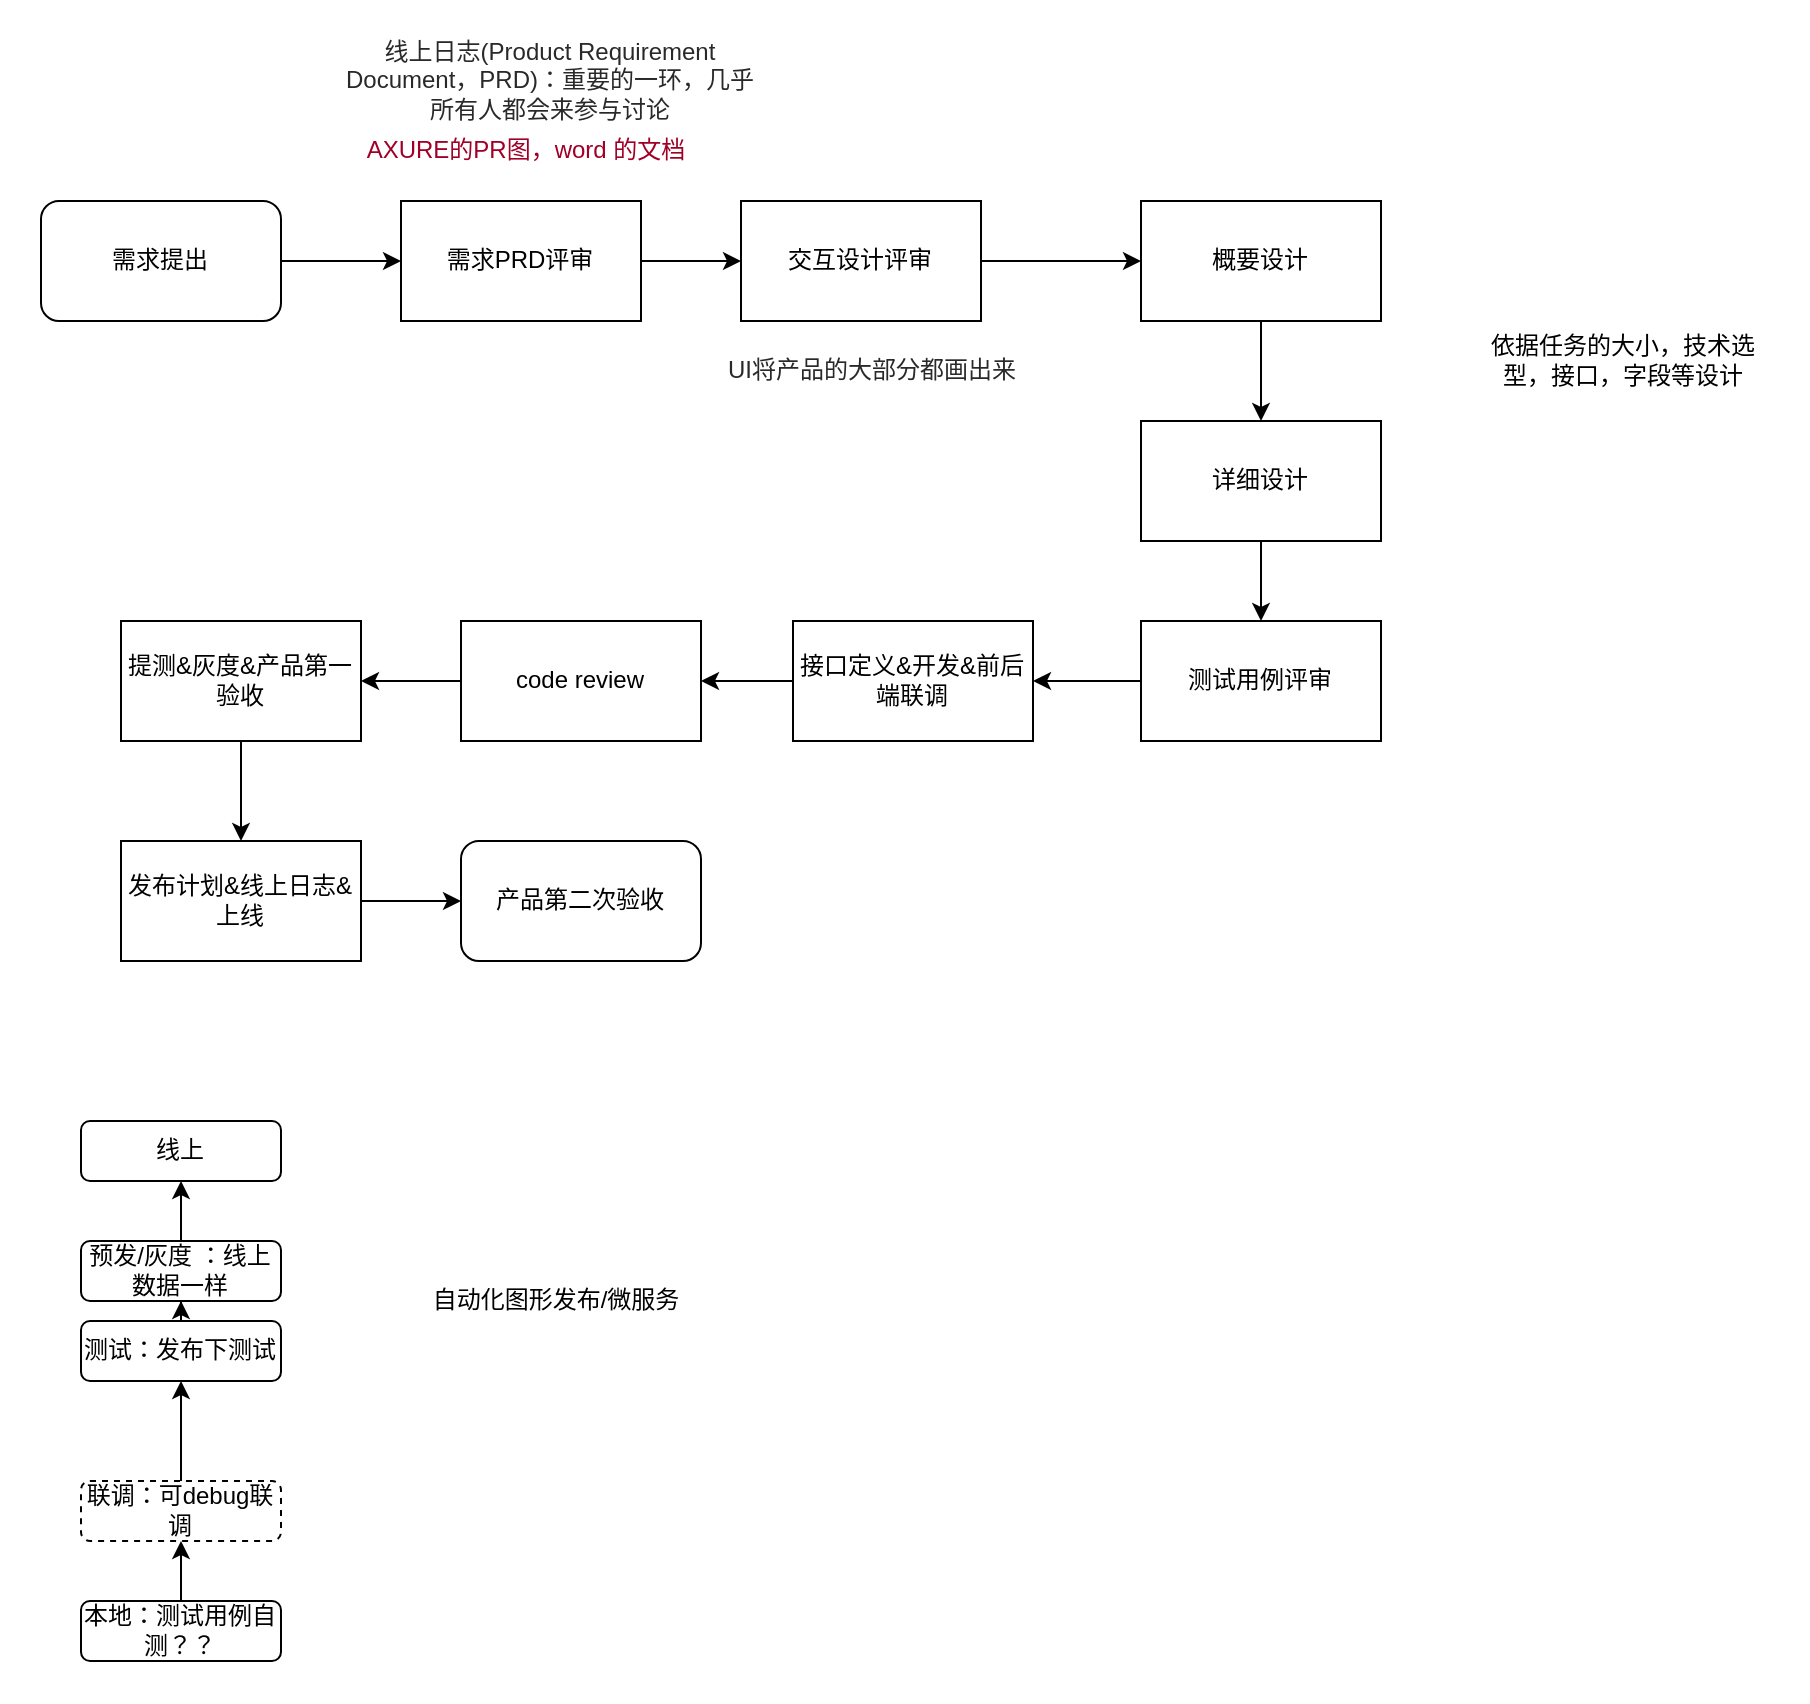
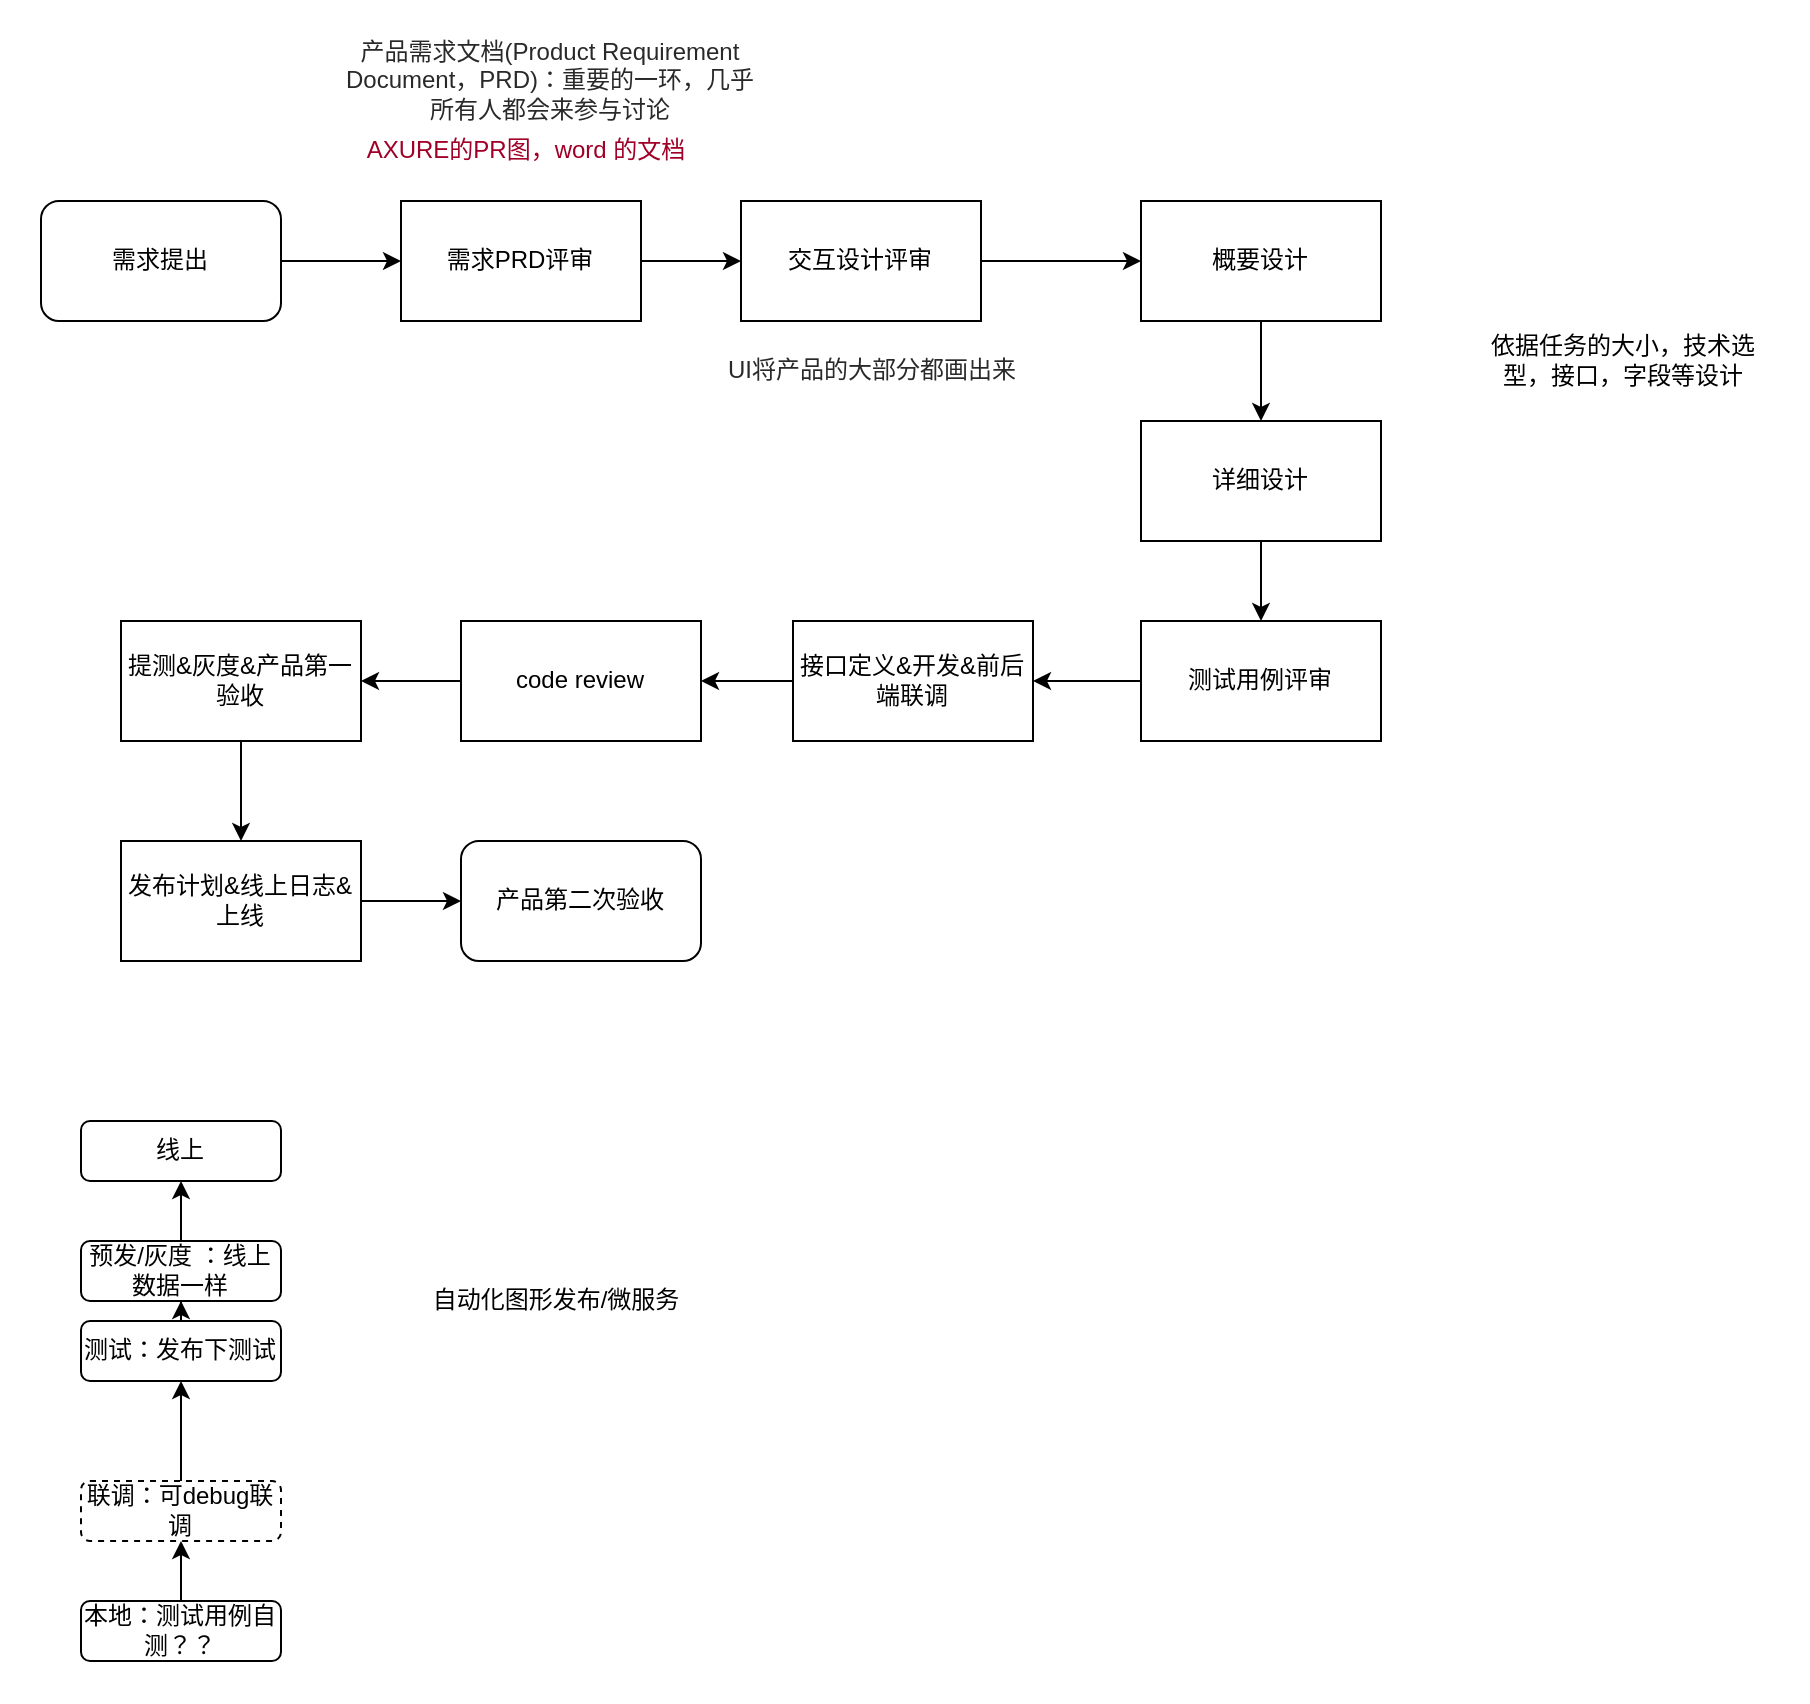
  <mxCell id="0" />
  <mxCell id="1" parent="0" />
  <mxCell id="2" style="edgeStyle=orthogonalEdgeStyle;rounded=0;orthogonalLoop=1;jettySize=auto;html=1;entryX=0;entryY=0.5;entryDx=0;entryDy=0;" parent="1" source="3" target="7" edge="1"><mxGeometry relative="1" as="geometry" /></mxCell>
  <mxCell id="3" value="需求PRD评审" style="rounded=0;whiteSpace=wrap;html=1;" parent="1" vertex="1"><mxGeometry x="200" y="100" width="120" height="60" as="geometry" /></mxCell>
  <mxCell id="4" style="edgeStyle=orthogonalEdgeStyle;rounded=0;orthogonalLoop=1;jettySize=auto;html=1;entryX=0;entryY=0.5;entryDx=0;entryDy=0;" parent="1" source="5" target="3" edge="1"><mxGeometry relative="1" as="geometry" /></mxCell>
  <mxCell id="5" value="需求提出" style="rounded=1;whiteSpace=wrap;html=1;" parent="1" vertex="1"><mxGeometry x="20" y="100" width="120" height="60" as="geometry" /></mxCell>
  <mxCell id="6" style="edgeStyle=orthogonalEdgeStyle;rounded=0;orthogonalLoop=1;jettySize=auto;html=1;entryX=0;entryY=0.5;entryDx=0;entryDy=0;" parent="1" source="7" target="10" edge="1"><mxGeometry relative="1" as="geometry" /></mxCell>
  <mxCell id="7" value="交互设计评审" style="rounded=0;whiteSpace=wrap;html=1;" parent="1" vertex="1"><mxGeometry x="370" y="100" width="120" height="60" as="geometry" /></mxCell>
- <mxCell id="8" value="&lt;span style=&quot;color: rgba(0 , 0 , 0 , 0.84) ; font-family: &amp;#34;pingfang sc&amp;#34; , &amp;#34;hiragino sans gb&amp;#34; , &amp;#34;microsoft yahei&amp;#34; , &amp;#34;stheiti&amp;#34; , &amp;#34;wenquanyi micro hei&amp;#34; , &amp;#34;helvetica&amp;#34; , &amp;#34;arial&amp;#34; , sans-serif ; background-color: rgb(255 , 255 , 255)&quot;&gt;&lt;font style=&quot;font-size: 12px&quot;&gt;线上日志(Product Requirement Document，PRD)：重要的一环，几乎所有人都会来参与讨论&lt;/font&gt;&lt;/span&gt;" style="text;html=1;strokeColor=none;fillColor=none;align=center;verticalAlign=middle;whiteSpace=wrap;rounded=0;" parent="1" vertex="1"><mxGeometry x="170" y="20" width="210" height="40" as="geometry" /></mxCell>
+ <mxCell id="8" value="&lt;span style=&quot;color: rgba(0 , 0 , 0 , 0.84) ; font-family: &amp;#34;pingfang sc&amp;#34; , &amp;#34;hiragino sans gb&amp;#34; , &amp;#34;microsoft yahei&amp;#34; , &amp;#34;stheiti&amp;#34; , &amp;#34;wenquanyi micro hei&amp;#34; , &amp;#34;helvetica&amp;#34; , &amp;#34;arial&amp;#34; , sans-serif ; background-color: rgb(255 , 255 , 255)&quot;&gt;&lt;font style=&quot;font-size: 12px&quot;&gt;产品需求文档(Product Requirement Document，PRD)：重要的一环，几乎所有人都会来参与讨论&lt;/font&gt;&lt;/span&gt;" style="text;html=1;strokeColor=none;fillColor=none;align=center;verticalAlign=middle;whiteSpace=wrap;rounded=0;" parent="1" vertex="1"><mxGeometry x="170" y="20" width="210" height="40" as="geometry" /></mxCell>
  <mxCell id="9" style="edgeStyle=orthogonalEdgeStyle;rounded=0;orthogonalLoop=1;jettySize=auto;html=1;entryX=0.5;entryY=0;entryDx=0;entryDy=0;" parent="1" source="10" target="16" edge="1"><mxGeometry relative="1" as="geometry" /></mxCell>
  <mxCell id="10" value="概要设计" style="rounded=0;whiteSpace=wrap;html=1;" parent="1" vertex="1"><mxGeometry x="570" y="100" width="120" height="60" as="geometry" /></mxCell>
  <mxCell id="11" value="&lt;span style=&quot;color: rgba(0 , 0 , 0 , 0.84) ; font-family: &amp;#34;pingfang sc&amp;#34; , &amp;#34;hiragino sans gb&amp;#34; , &amp;#34;microsoft yahei&amp;#34; , &amp;#34;stheiti&amp;#34; , &amp;#34;wenquanyi micro hei&amp;#34; , &amp;#34;helvetica&amp;#34; , &amp;#34;arial&amp;#34; , sans-serif ; background-color: rgb(255 , 255 , 255)&quot;&gt;&lt;font style=&quot;font-size: 12px&quot;&gt;UI将产品的大部分都画出来&lt;/font&gt;&lt;/span&gt;" style="text;html=1;strokeColor=none;fillColor=none;align=center;verticalAlign=middle;whiteSpace=wrap;rounded=0;" parent="1" vertex="1"><mxGeometry x="356" y="170" width="160" height="30" as="geometry" /></mxCell>
  <mxCell id="12" value="&lt;font color=&quot;#a00027&quot; face=&quot;pingfang sc, hiragino sans gb, microsoft yahei, stheiti, wenquanyi micro hei, helvetica, arial, sans-serif&quot;&gt;&lt;span style=&quot;background-color: rgb(255 , 255 , 255)&quot;&gt;AXURE的PR图，word 的文档&lt;/span&gt;&lt;/font&gt;" style="text;html=1;strokeColor=none;fillColor=none;align=center;verticalAlign=middle;whiteSpace=wrap;rounded=0;" parent="1" vertex="1"><mxGeometry x="170" y="60" width="186" height="30" as="geometry" /></mxCell>
  <mxCell id="13" style="edgeStyle=orthogonalEdgeStyle;rounded=0;orthogonalLoop=1;jettySize=auto;html=1;entryX=1;entryY=0.5;entryDx=0;entryDy=0;" parent="1" source="14" target="19" edge="1"><mxGeometry relative="1" as="geometry" /></mxCell>
  <mxCell id="14" value="测试用例评审" style="rounded=0;whiteSpace=wrap;html=1;" parent="1" vertex="1"><mxGeometry x="570" y="310" width="120" height="60" as="geometry" /></mxCell>
  <mxCell id="15" style="edgeStyle=orthogonalEdgeStyle;rounded=0;orthogonalLoop=1;jettySize=auto;html=1;" parent="1" source="16" target="14" edge="1"><mxGeometry relative="1" as="geometry" /></mxCell>
  <mxCell id="16" value="详细设计" style="rounded=0;whiteSpace=wrap;html=1;" parent="1" vertex="1"><mxGeometry x="570" y="210" width="120" height="60" as="geometry" /></mxCell>
  <mxCell id="17" value="依据任务的大小，技术选型，接口，字段等设计" style="text;html=1;strokeColor=none;fillColor=none;align=center;verticalAlign=middle;whiteSpace=wrap;rounded=0;" parent="1" vertex="1"><mxGeometry x="740" y="140" width="143" height="80" as="geometry" /></mxCell>
  <mxCell id="18" style="edgeStyle=orthogonalEdgeStyle;rounded=0;orthogonalLoop=1;jettySize=auto;html=1;entryX=1;entryY=0.5;entryDx=0;entryDy=0;" parent="1" source="19" target="30" edge="1"><mxGeometry relative="1" as="geometry" /></mxCell>
  <mxCell id="19" value="接口定义&amp;amp;开发&amp;amp;前后端联调" style="rounded=0;whiteSpace=wrap;html=1;" parent="1" vertex="1"><mxGeometry x="396" y="310" width="120" height="60" as="geometry" /></mxCell>
  <mxCell id="20" style="edgeStyle=orthogonalEdgeStyle;rounded=0;orthogonalLoop=1;jettySize=auto;html=1;entryX=0.5;entryY=1;entryDx=0;entryDy=0;" parent="1" source="21" target="23" edge="1"><mxGeometry relative="1" as="geometry" /></mxCell>
  <mxCell id="21" value="本地：测试用例自测？？" style="rounded=1;whiteSpace=wrap;html=1;" parent="1" vertex="1"><mxGeometry x="40" y="800" width="100" height="30" as="geometry" /></mxCell>
  <mxCell id="22" style="edgeStyle=orthogonalEdgeStyle;rounded=0;orthogonalLoop=1;jettySize=auto;html=1;entryX=0.5;entryY=1;entryDx=0;entryDy=0;" parent="1" source="23" target="25" edge="1"><mxGeometry relative="1" as="geometry" /></mxCell>
  <mxCell id="23" value="联调：可debug联调" style="rounded=1;whiteSpace=wrap;html=1;dashed=1;" parent="1" vertex="1"><mxGeometry x="40" y="740" width="100" height="30" as="geometry" /></mxCell>
  <mxCell id="24" style="edgeStyle=orthogonalEdgeStyle;rounded=0;orthogonalLoop=1;jettySize=auto;html=1;entryX=0.5;entryY=1;entryDx=0;entryDy=0;" parent="1" source="25" target="27" edge="1"><mxGeometry relative="1" as="geometry" /></mxCell>
  <mxCell id="25" value="测试：发布下测试" style="rounded=1;whiteSpace=wrap;html=1;" parent="1" vertex="1"><mxGeometry x="40" y="660" width="100" height="30" as="geometry" /></mxCell>
  <mxCell id="26" style="edgeStyle=orthogonalEdgeStyle;rounded=0;orthogonalLoop=1;jettySize=auto;html=1;entryX=0.5;entryY=1;entryDx=0;entryDy=0;" parent="1" source="27" target="28" edge="1"><mxGeometry relative="1" as="geometry" /></mxCell>
  <mxCell id="27" value="预发/灰度 ：线上数据一样" style="rounded=1;whiteSpace=wrap;html=1;" parent="1" vertex="1"><mxGeometry x="40" y="620" width="100" height="30" as="geometry" /></mxCell>
  <mxCell id="28" value="线上" style="rounded=1;whiteSpace=wrap;html=1;" parent="1" vertex="1"><mxGeometry x="40" y="560" width="100" height="30" as="geometry" /></mxCell>
  <mxCell id="29" style="edgeStyle=orthogonalEdgeStyle;rounded=0;orthogonalLoop=1;jettySize=auto;html=1;entryX=1;entryY=0.5;entryDx=0;entryDy=0;" parent="1" source="30" target="32" edge="1"><mxGeometry relative="1" as="geometry" /></mxCell>
  <mxCell id="30" value="code review" style="rounded=0;whiteSpace=wrap;html=1;" parent="1" vertex="1"><mxGeometry x="230" y="310" width="120" height="60" as="geometry" /></mxCell>
  <mxCell id="31" style="edgeStyle=orthogonalEdgeStyle;rounded=0;orthogonalLoop=1;jettySize=auto;html=1;" parent="1" source="32" target="34" edge="1"><mxGeometry relative="1" as="geometry" /></mxCell>
  <mxCell id="32" value="提测&amp;amp;灰度&amp;amp;产品第一验收" style="rounded=0;whiteSpace=wrap;html=1;" parent="1" vertex="1"><mxGeometry x="60" y="310" width="120" height="60" as="geometry" /></mxCell>
  <mxCell id="33" style="edgeStyle=orthogonalEdgeStyle;rounded=0;orthogonalLoop=1;jettySize=auto;html=1;entryX=0;entryY=0.5;entryDx=0;entryDy=0;" parent="1" source="34" target="35" edge="1"><mxGeometry relative="1" as="geometry" /></mxCell>
  <mxCell id="34" value="发布计划&amp;amp;线上日志&amp;amp;上线" style="rounded=0;whiteSpace=wrap;html=1;" parent="1" vertex="1"><mxGeometry x="60" y="420" width="120" height="60" as="geometry" /></mxCell>
  <mxCell id="35" value="&lt;span&gt;产品第二次验收&lt;/span&gt;" style="rounded=1;whiteSpace=wrap;html=1;" parent="1" vertex="1"><mxGeometry x="230" y="420" width="120" height="60" as="geometry" /></mxCell>
  <mxCell id="36" value="自动化图形发布/微服务" style="text;html=1;strokeColor=none;fillColor=none;align=center;verticalAlign=middle;whiteSpace=wrap;rounded=0;" parent="1" vertex="1"><mxGeometry x="210" y="620" width="136" height="60" as="geometry" /></mxCell>
